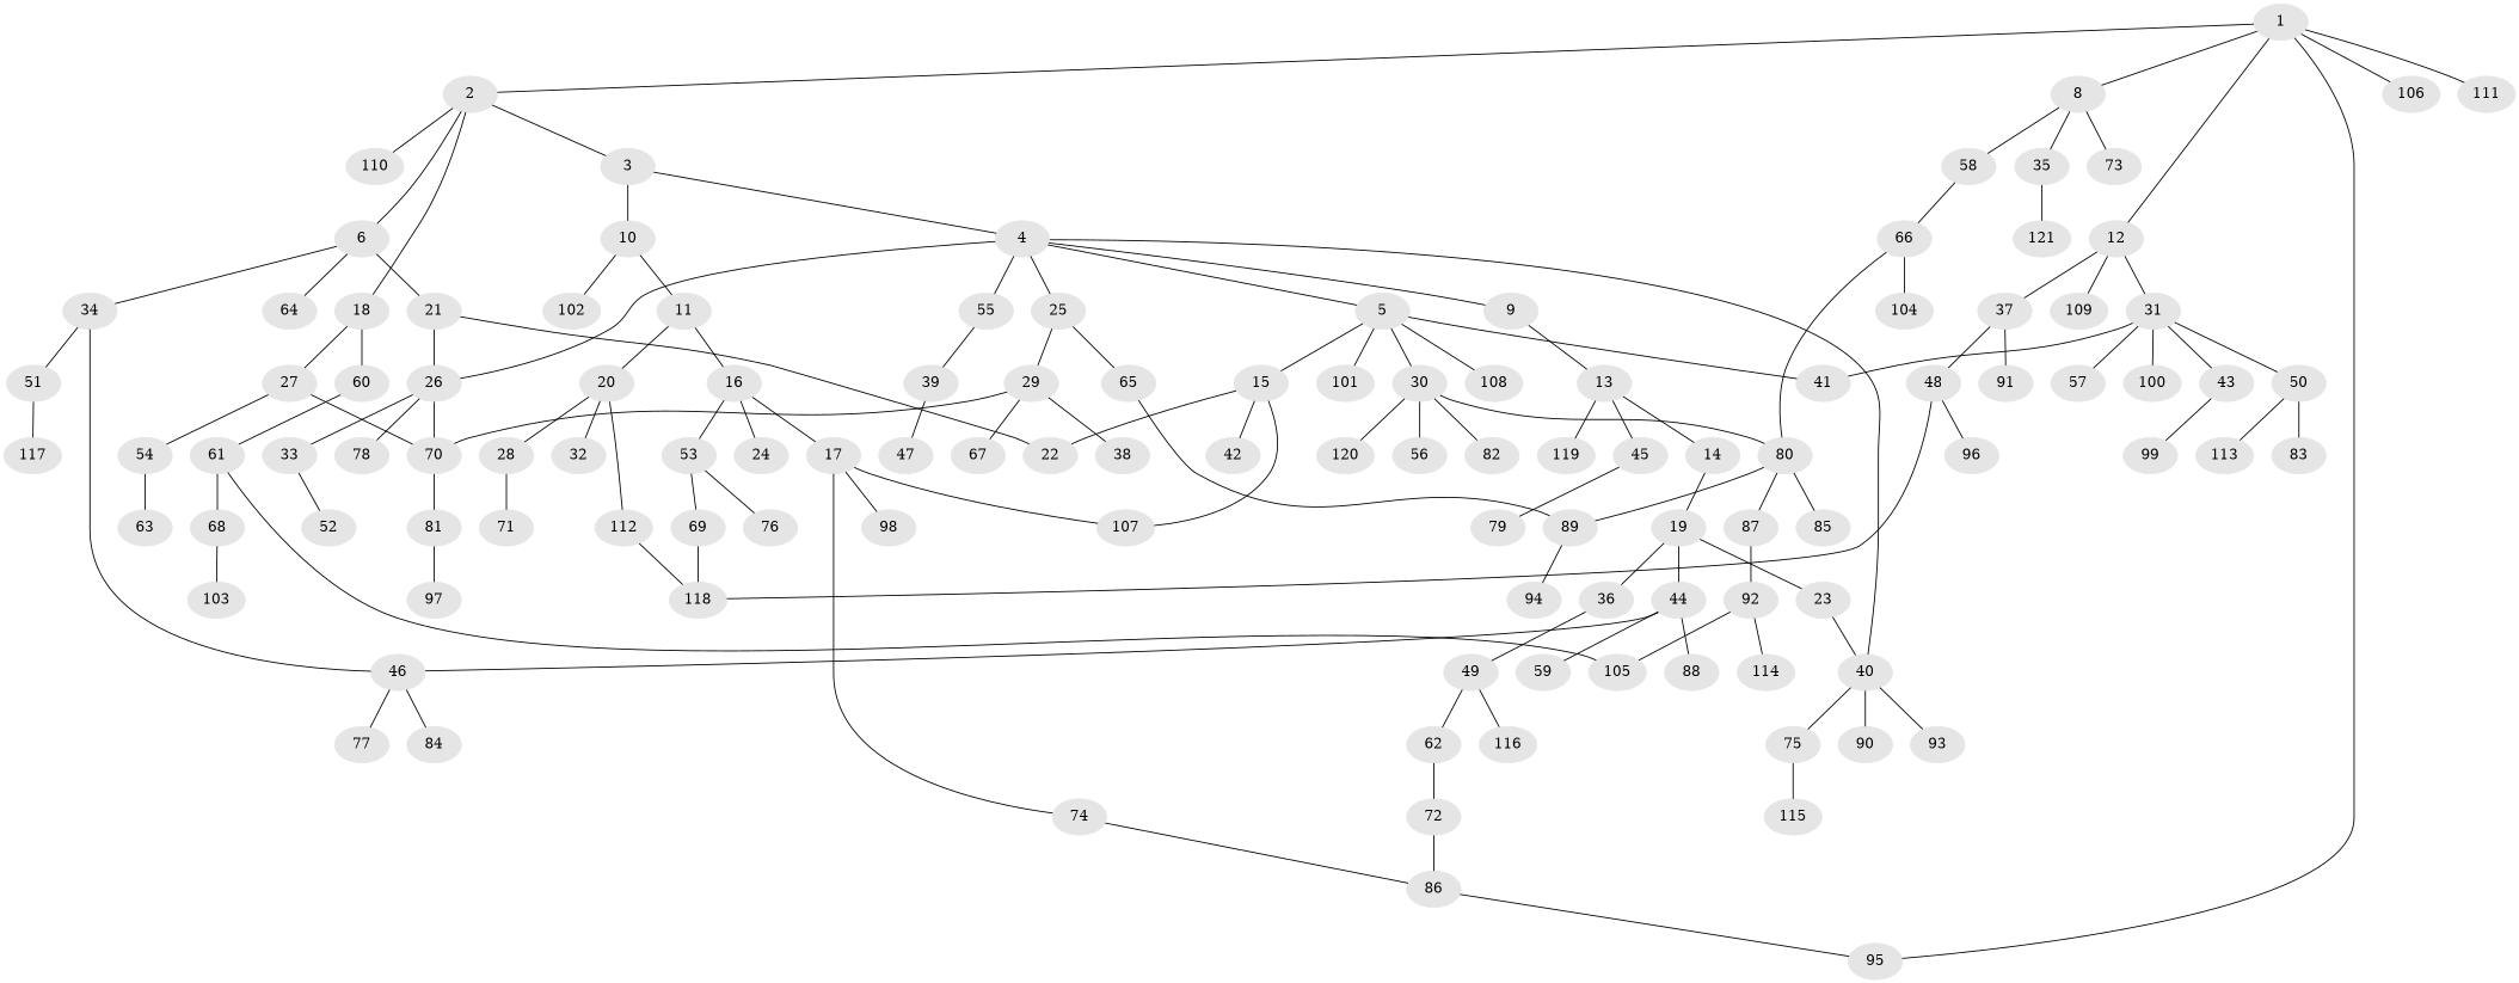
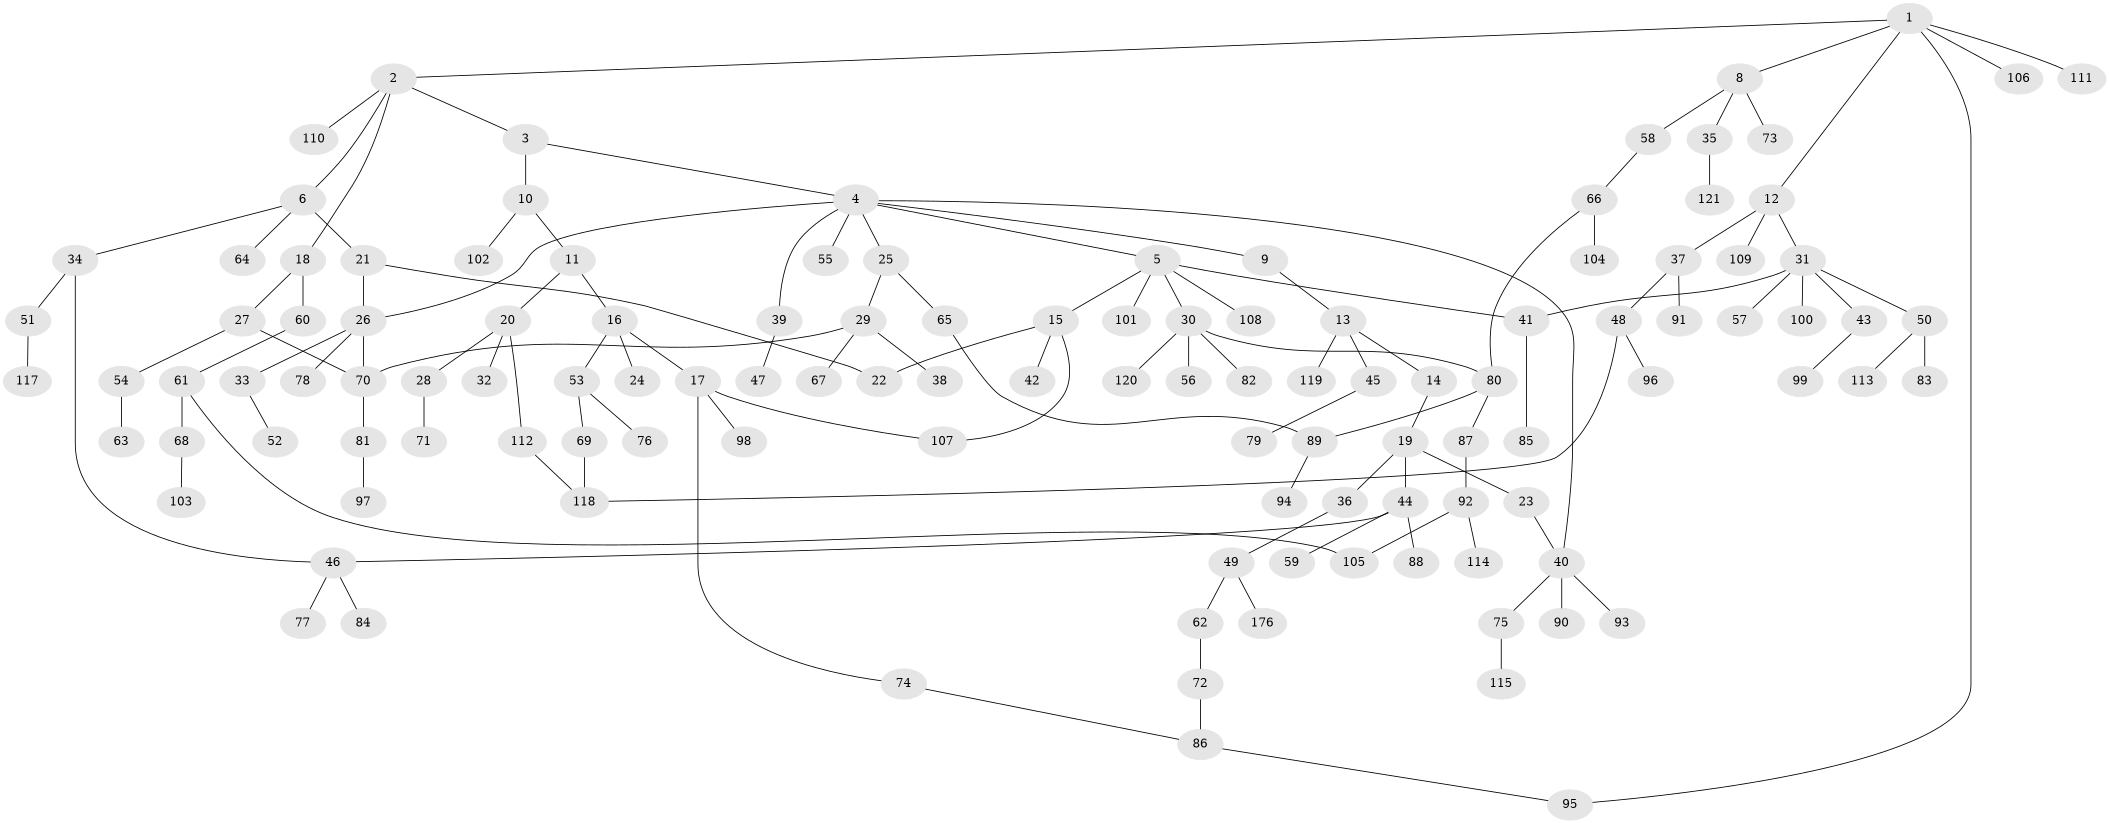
  graph {
    node [color=gray90 style=filled]
    1
    2
    8
    12
    95
    106
    111
    3
    6
    18
    110
    35
    58
    73
    31
    37
    109
    4
    10
    21
    34
    64
    27
    60
    5
    9
    25
    26
    39
    40
    55
    11
    102
    15
    30
    41
    101
    108
    13
    29
    65
    33
    70
    78
    47
    75
    90
    93
    22
    42
    107
    56
    80
    82
    120
    46
    51
    72
    86
    121
    66
    14
    45
    119
    16
    20
    17
    24
    53
    28
    32
    112
    43
    50
    57
    100
    48
    91
    19
    79
    23
    36
    44
    74
    98
    69
    76
    54
    61
    49
    59
    88
    71
    118
    38
    67
    89
    52
    81
    63
    85
    87
    99
    83
    113
    77
    84
    117
    62
-   116
+   116 [label=176]
    96
    115
    104
    68
    105
    103
    94
    97
    92
    114
    1 -- 2
    1 -- 8
    1 -- 12
    1 -- 95
    1 -- 106
    1 -- 111
    2 -- 3
    2 -- 6
    2 -- 18
    2 -- 110
    8 -- 35
    8 -- 58
    8 -- 73
    12 -- 31
    12 -- 37
    12 -- 109
    3 -- 4
    3 -- 10
    6 -- 21
    6 -- 34
    6 -- 64
    18 -- 27
    18 -- 60
    35 -- 121
    58 -- 66
    31 -- 41
    31 -- 43
    31 -- 50
    31 -- 57
    31 -- 100
    37 -- 48
    37 -- 91
    4 -- 5
    4 -- 9
    4 -- 25
    4 -- 26
-   55 -- 39
+   4 -- 39
    4 -- 40
    4 -- 55
    10 -- 11
    10 -- 102
    21 -- 26
    21 -- 22
    34 -- 46
    34 -- 51
    27 -- 70
    27 -- 54
    60 -- 61
    5 -- 15
    5 -- 30
    5 -- 41
    5 -- 101
    5 -- 108
    9 -- 13
    25 -- 29
    25 -- 65
    26 -- 33
    26 -- 70
    26 -- 78
    39 -- 47
    40 -- 75
    40 -- 90
    40 -- 93
    11 -- 16
    11 -- 20
    15 -- 22
    15 -- 42
    15 -- 107
    30 -- 56
    30 -- 80
    30 -- 82
    30 -- 120
    13 -- 14
    13 -- 45
    13 -- 119
    29 -- 70
    29 -- 38
    29 -- 67
    65 -- 89
    33 -- 52
    70 -- 81
    75 -- 115
    80 -- 89
-   80 -- 85
+   41 -- 85
    80 -- 87
    46 -- 77
    46 -- 84
    51 -- 117
    72 -- 86
    86 -- 95
    66 -- 80
    66 -- 104
    14 -- 19
    45 -- 79
    16 -- 17
    16 -- 24
    16 -- 53
    20 -- 28
    20 -- 32
    20 -- 112
    17 -- 107
    17 -- 74
    17 -- 98
    53 -- 69
    53 -- 76
    28 -- 71
    112 -- 118
    43 -- 99
    50 -- 83
    50 -- 113
    48 -- 118
    48 -- 96
    19 -- 23
    19 -- 36
    19 -- 44
    23 -- 40
    36 -- 49
    44 -- 46
    44 -- 59
    44 -- 88
    74 -- 86
    69 -- 118
    54 -- 63
    61 -- 68
    61 -- 105
    49 -- 62
    49 -- 116
    89 -- 94
    81 -- 97
    87 -- 92
    62 -- 72
    68 -- 103
    92 -- 105
    92 -- 114
  }
